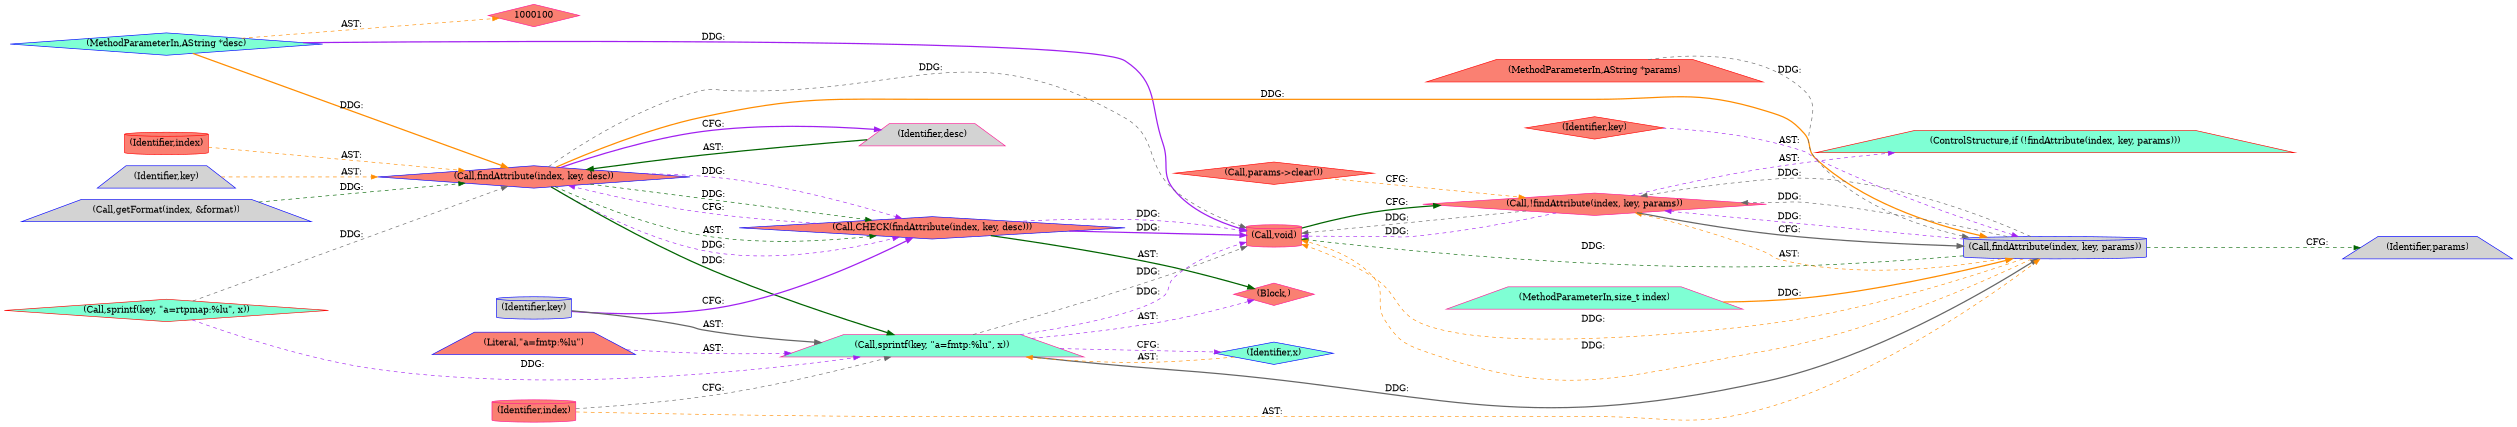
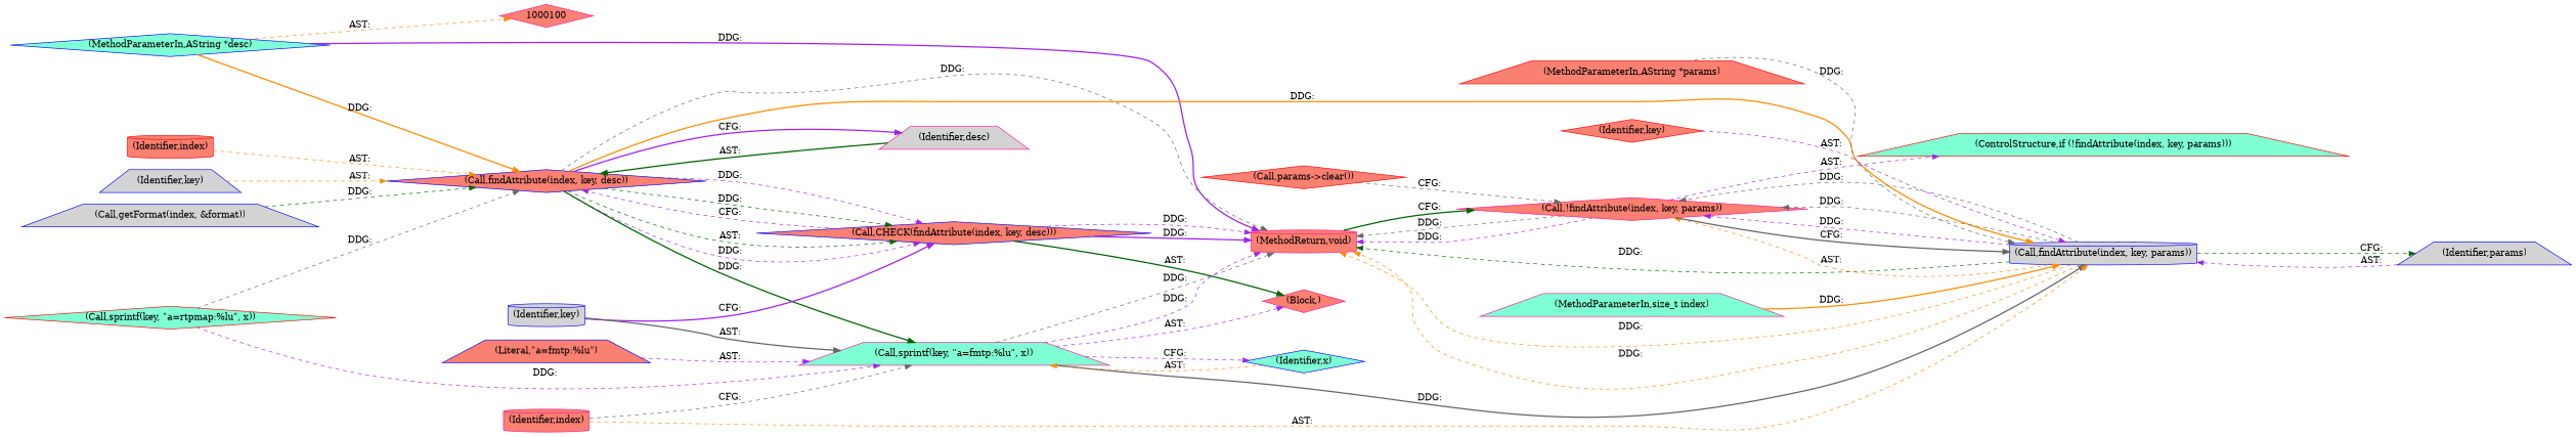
  digraph {
    rankdir=LR
    node [color=blue fillcolor=salmon shape=diamond style=filled]
    edge [color=purple style=dashed]
    n1 [fillcolor=aquamarine label="(MethodParameterIn,AString *desc)"]
    n2 [label="(Call,findAttribute(index, key, desc))"]
-   n3 [color=deeppink label="(Call,void)" shape=cylinder]
+   n3 [color=deeppink label="(MethodReturn,void)" shape=cylinder]
    1000100 [color=deeppink]
    n5 [label="(Call,CHECK(findAttribute(index, key, desc)))"]
    n6 [color=deeppink fillcolor=aquamarine label="(Call,sprintf(key, \"a=fmtp:%lu\", x))" shape=trapezium]
    n7 [fillcolor=lightgrey label="(Call,findAttribute(index, key, params))" shape=cylinder]
    n8 [color=deeppink fillcolor=lightgrey label="(Identifier,desc)" shape=trapezium]
    n9 [color=deeppink label="(Call,!findAttribute(index, key, params))"]
    n10 [color=deeppink label="(Block,)"]
    n11 [fillcolor=aquamarine label="(Identifier,x)"]
    n12 [fillcolor=lightgrey label="(Identifier,params)" shape=trapezium]
    n13 [color=red fillcolor=aquamarine label="(ControlStructure,if (!findAttribute(index, key, params)))" shape=trapezium]
    n14 [label="(Literal,\"a=fmtp:%lu\")" shape=trapezium]
    n15 [color=deeppink label="(Identifier,index)" shape=cylinder]
    n16 [color=deeppink fillcolor=aquamarine label="(MethodParameterIn,size_t index)" shape=trapezium]
    n17 [fillcolor=lightgrey label="(Identifier,key)" shape=trapezium]
    n18 [color=red label="(Call,params->clear())"]
    n19 [color=red fillcolor=aquamarine label="(Call,sprintf(key, \"a=rtpmap:%lu\", x))"]
    n20 [color=red label="(Identifier,key)"]
    n21 [fillcolor=lightgrey label="(Call,getFormat(index, &format))" shape=trapezium]
    n22 [color=red label="(MethodParameterIn,AString *params)" shape=trapezium]
    n23 [fillcolor=lightgrey label="(Identifier,key)" shape=cylinder]
    n24 [color=red label="(Identifier,index)" shape=cylinder]
    n1 -> n2 [color=darkorange label="DDG: " style=bold]
    n1 -> n3 [label="DDG: " style=bold]
    n1 -> 1000100 [color=darkorange label="AST: "]
    n2 -> n3 [color=gray40 label="DDG: "]
    n2 -> n5 [color=darkgreen label="AST: "]
    n2 -> n5 [label="DDG: "]
    n2 -> n5 [label="DDG: "]
    n2 -> n5 [color=darkgreen label="DDG: "]
    n2 -> n6 [color=darkgreen label="DDG: " style=bold]
    n2 -> n7 [color=darkorange label="DDG: " style=bold]
    n2 -> n8 [label="CFG: " style=bold]
    n3 -> n9 [color=darkgreen label="CFG: " style=bold]
    n5 -> n2 [label="CFG: "]
    n5 -> n3 [label="DDG: " style=bold]
    n5 -> n3 [label="DDG: "]
    n5 -> n10 [color=darkgreen label="AST: " style=bold]
    n6 -> n3 [color=gray40 label="DDG: "]
    n6 -> n3 [label="DDG: "]
    n6 -> n7 [color=gray40 label="DDG: " style=bold]
    n6 -> n10 [label="AST: "]
    n6 -> n11 [label="CFG: "]
    n7 -> n3 [color=darkgreen label="DDG: "]
    n7 -> n3 [color=darkorange label="DDG: "]
    n7 -> n3 [color=darkorange label="DDG: "]
    n7 -> n9 [color=darkorange label="AST: "]
    n7 -> n9 [color=gray40 label="DDG: "]
    n7 -> n9 [color=gray40 label="DDG: "]
    n7 -> n9 [label="DDG: "]
    n7 -> n12 [color=darkgreen label="CFG: "]
    n8 -> n2 [color=darkgreen label="AST: " style=bold]
    n9 -> n3 [color=gray40 label="DDG: "]
    n9 -> n3 [label="DDG: "]
    n9 -> n7 [color=gray40 label="CFG: " style=bold]
    n9 -> n13 [label="AST: "]
    n11 -> n6 [color=darkorange label="AST: "]
+   n12 -> n7 [label="AST: "]
    n14 -> n6 [label="AST: "]
    n15 -> n6 [color=gray40 label="CFG: "]
    n15 -> n7 [color=darkorange label="AST: "]
    n16 -> n7 [color=darkorange label="DDG: " style=bold]
    n17 -> n2 [color=darkorange label="AST: "]
-   n18 -> n9 [color=darkorange label="CFG: "]
+   n18 -> n9 [color=gray40 label="CFG: "]
    n19 -> n2 [color=gray40 label="DDG: "]
    n19 -> n6 [label="DDG: "]
    n20 -> n7 [label="AST: "]
    n21 -> n2 [color=darkgreen label="DDG: "]
    n22 -> n7 [color=gray40 label="DDG: "]
    n23 -> n5 [label="CFG: " style=bold]
    n23 -> n6 [color=gray40 label="AST: " style=bold]
    n24 -> n2 [color=darkorange label="AST: "]
  }
